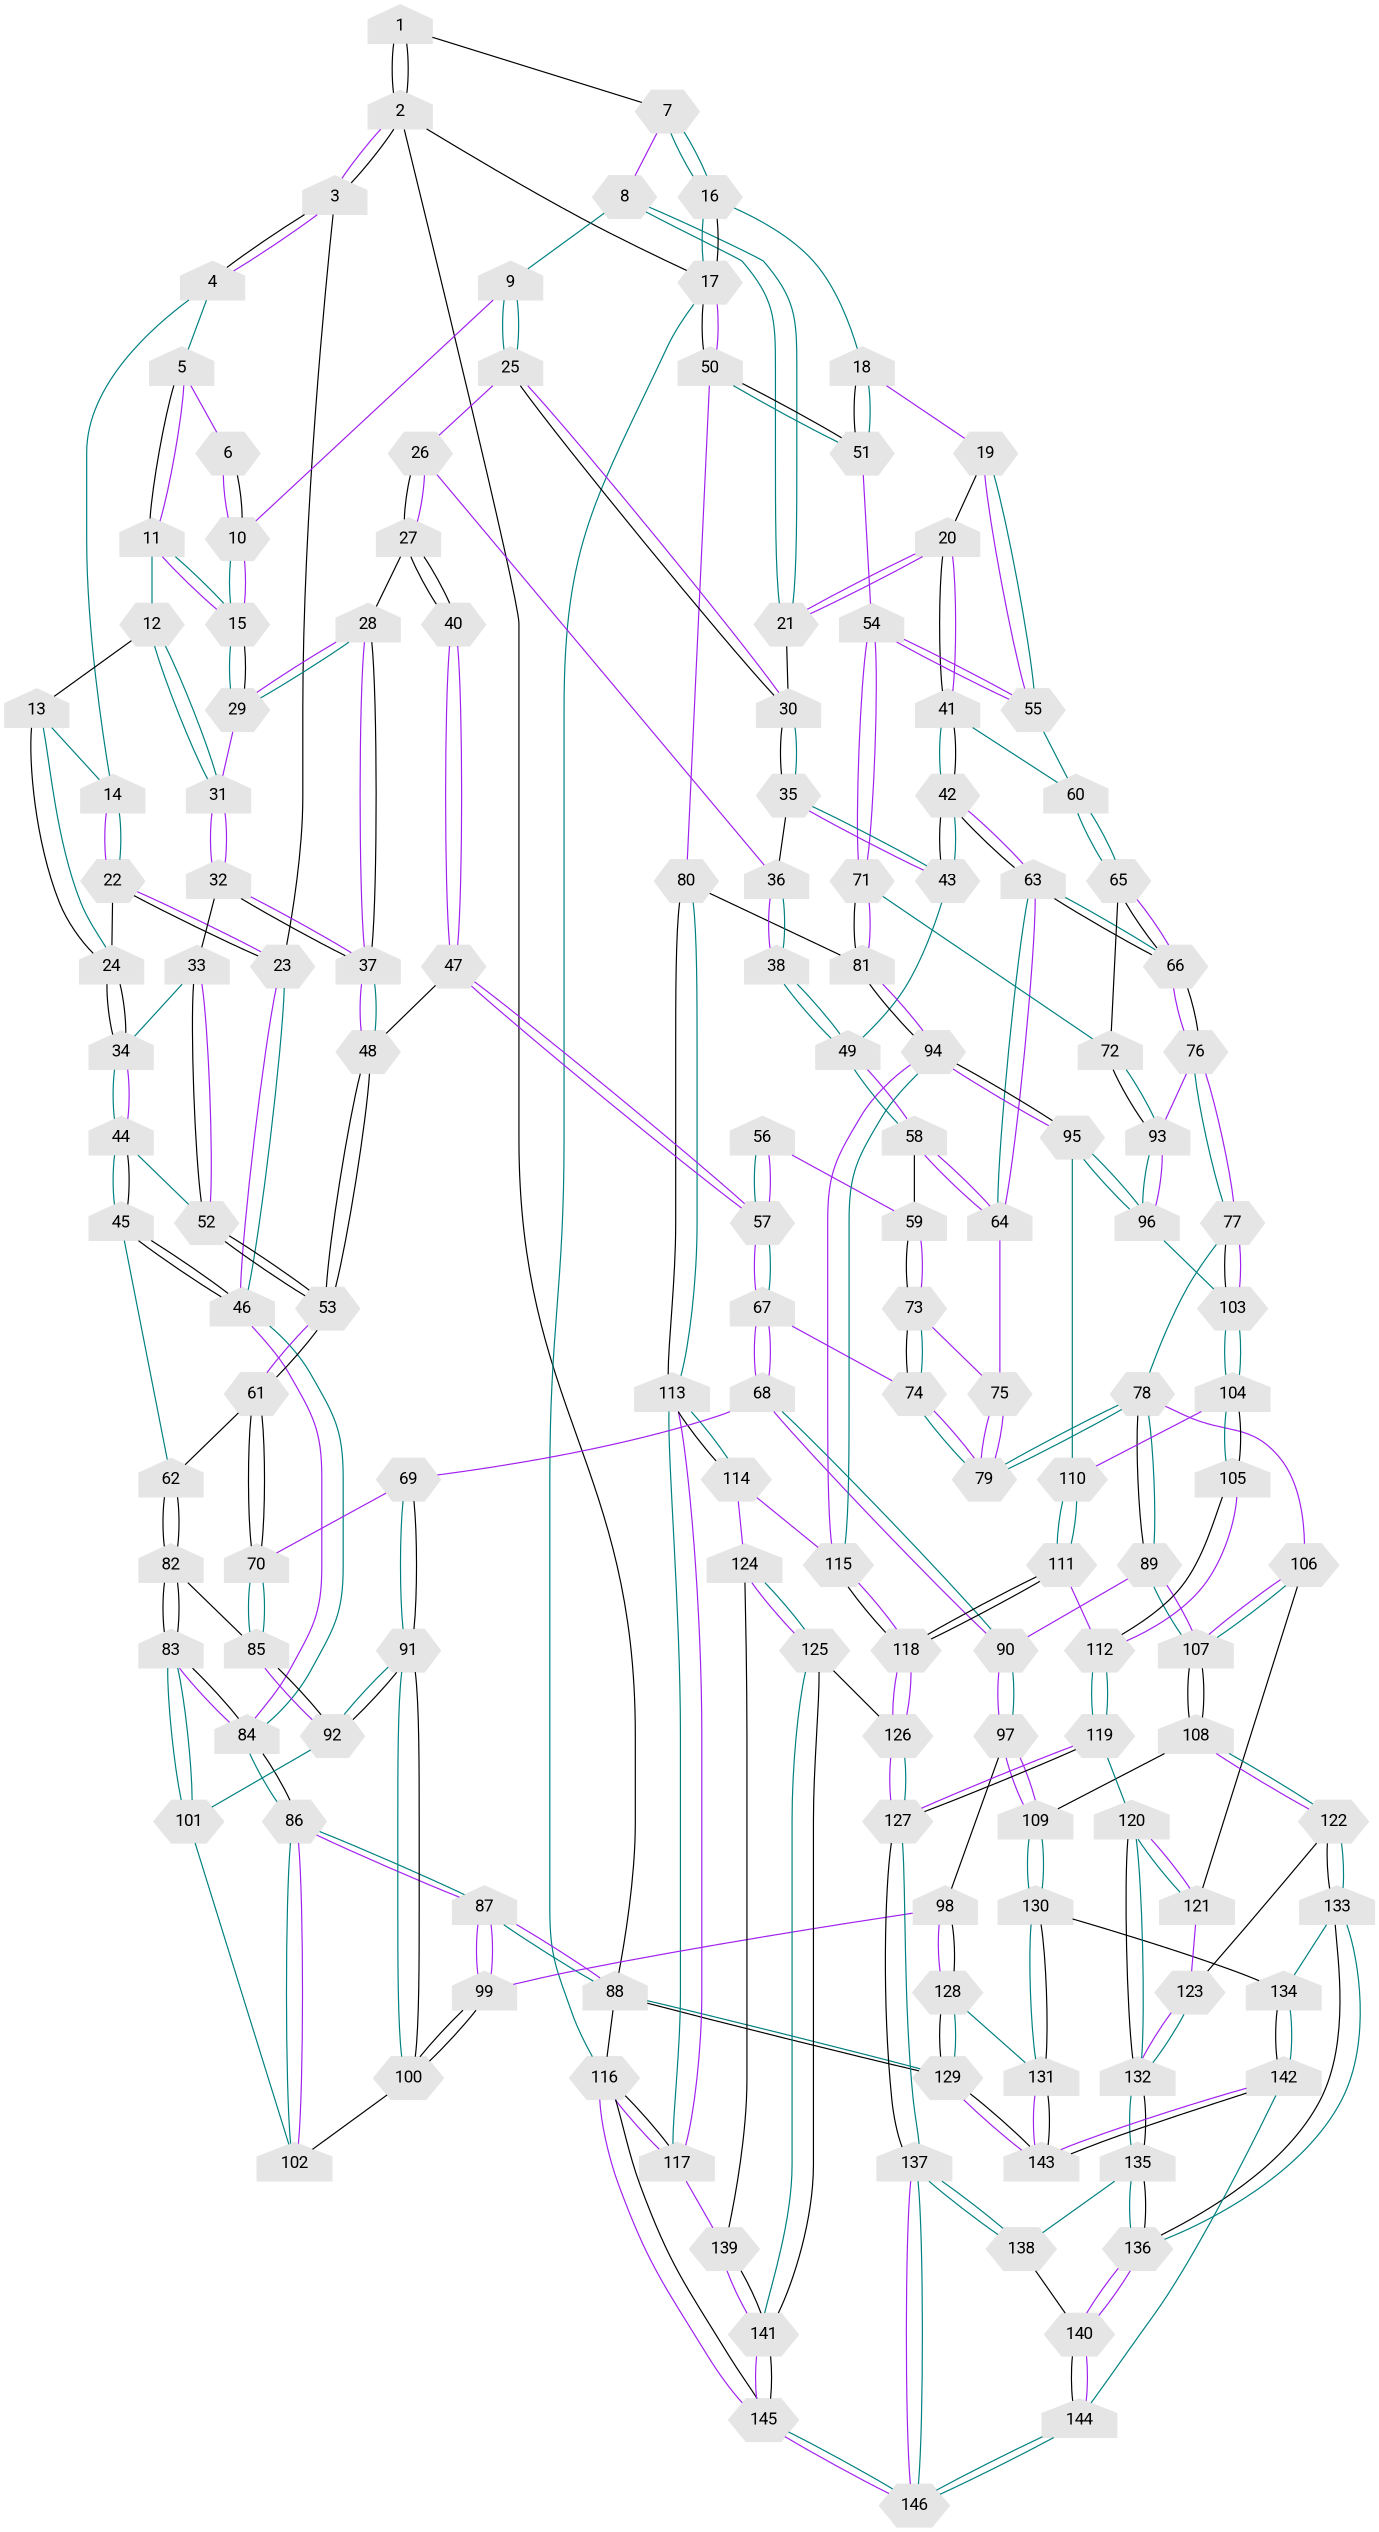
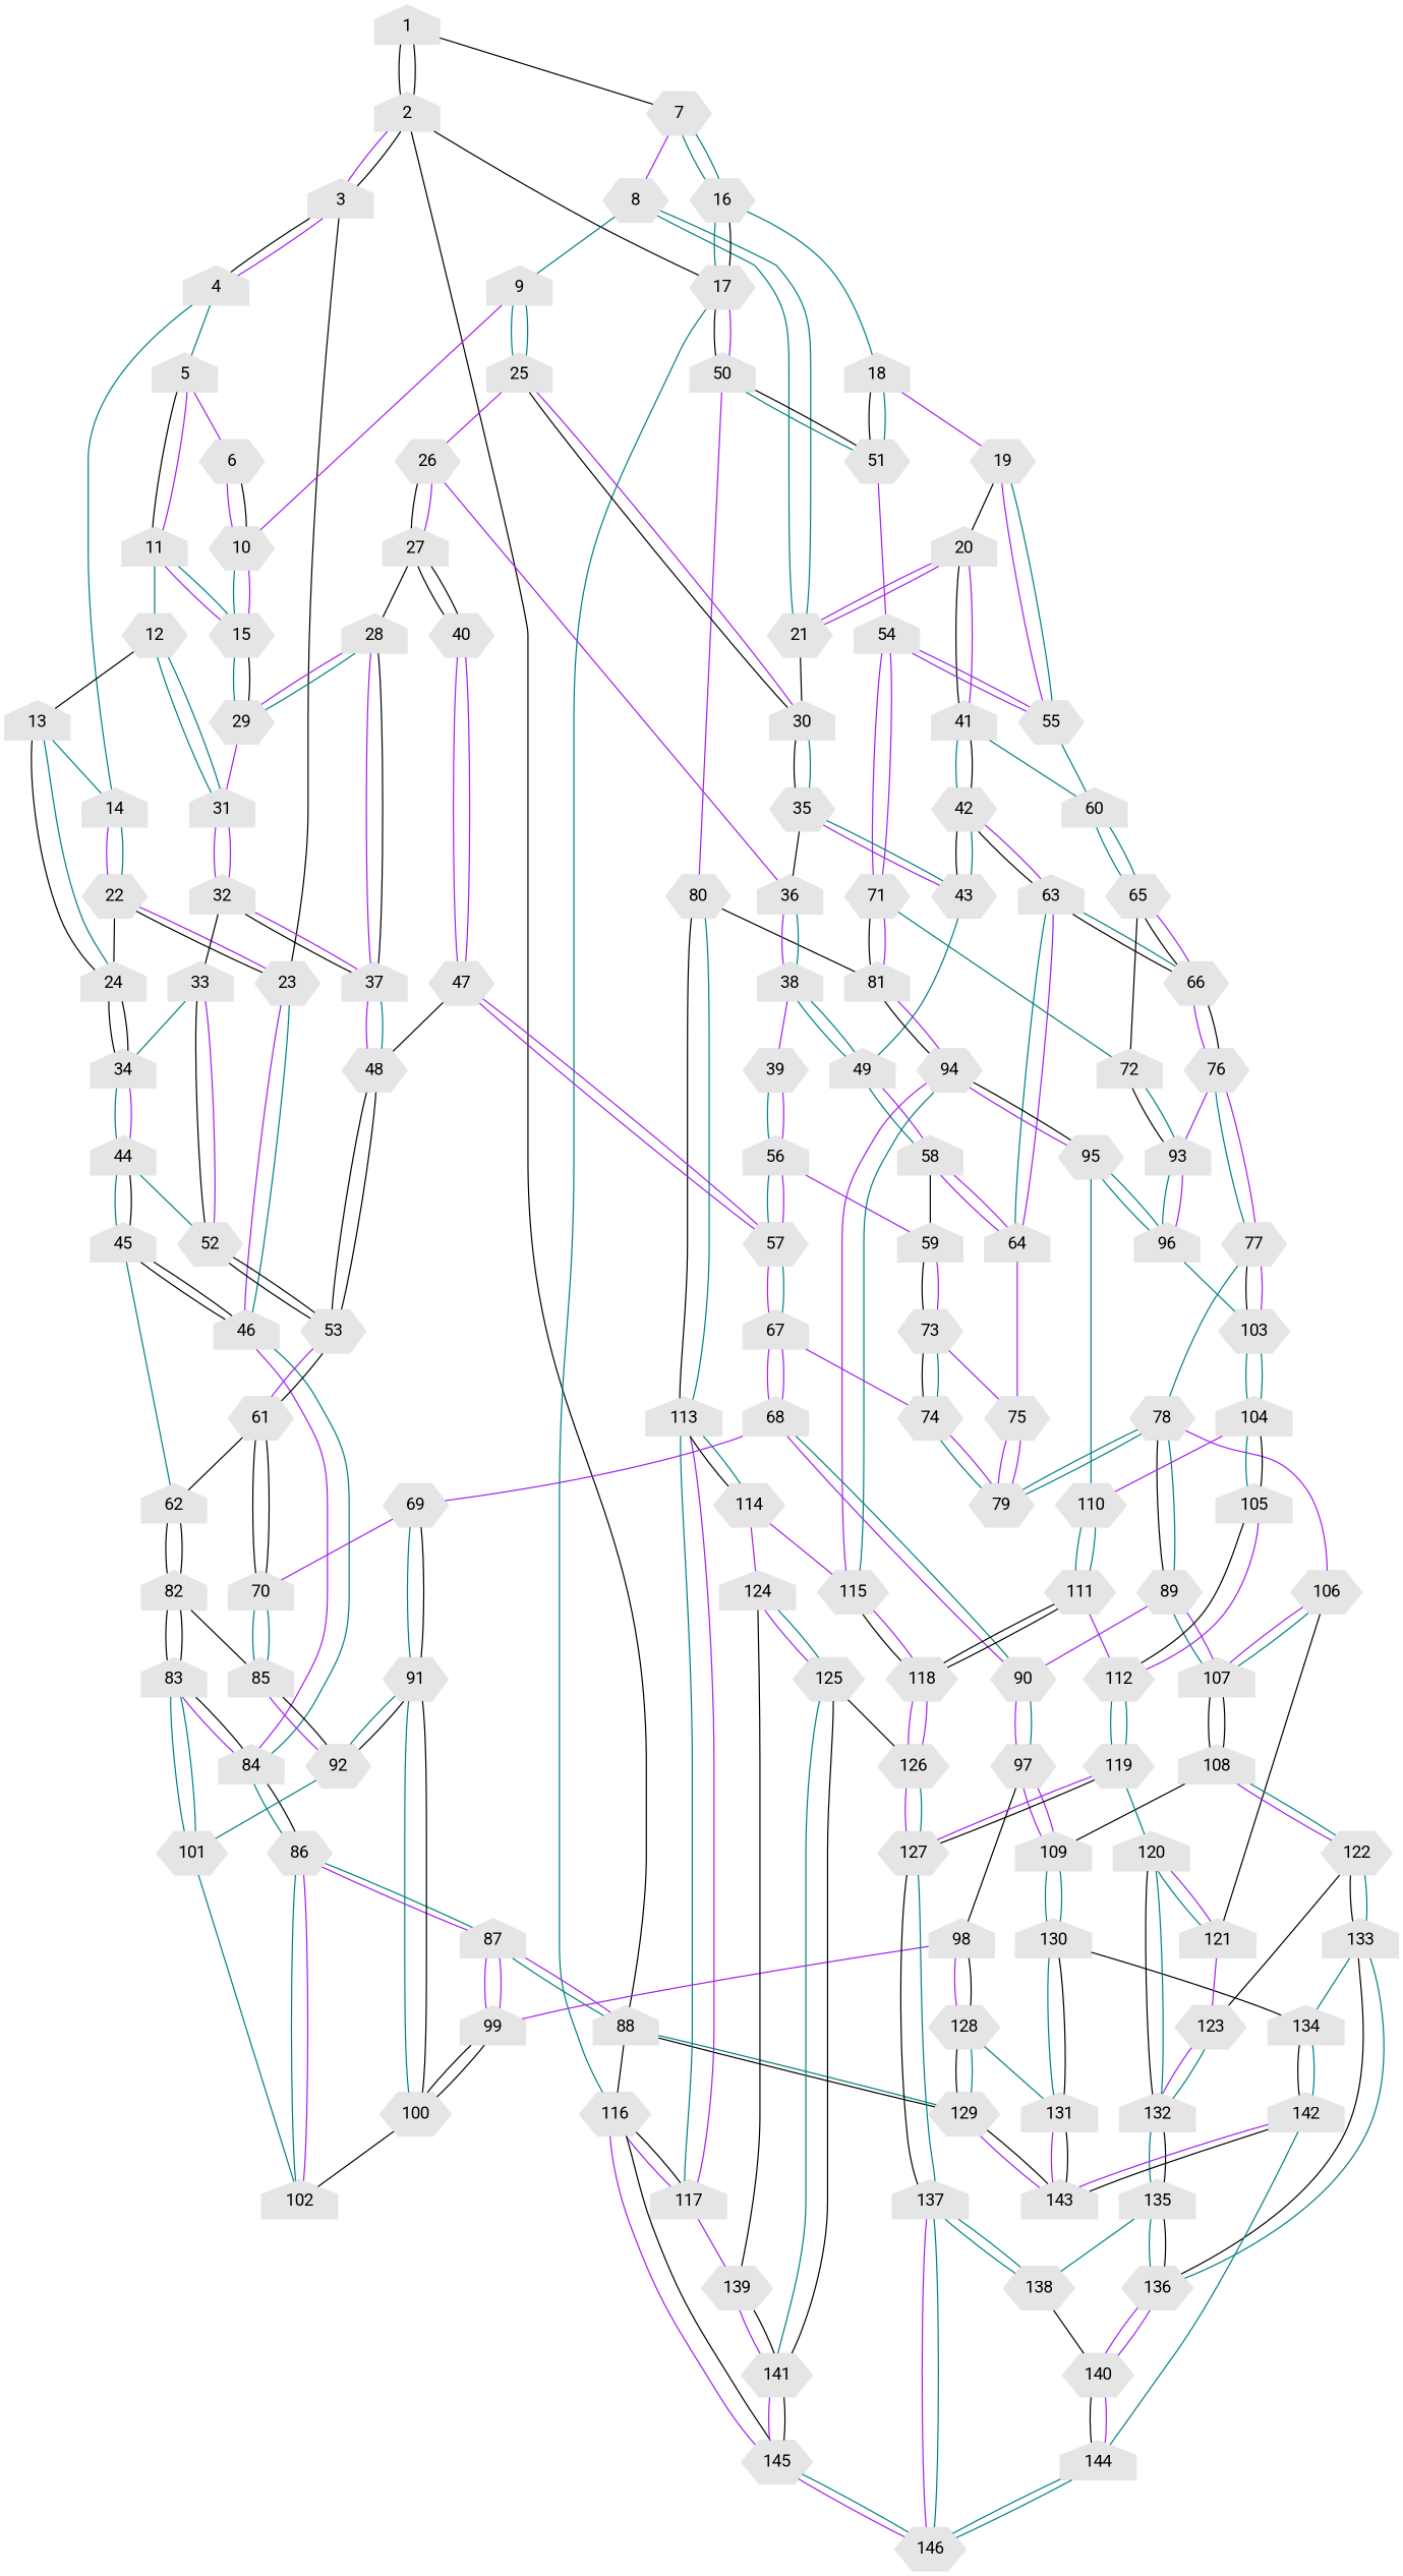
  graph {
    fontname=Roboto
    node [color=gray90 fontname=Roboto shape=house style=filled]
    edge [color=purple fontname=Roboto]
    1
    2
    7 [shape=hexagon]
    3
    17 [shape=hexagon]
    88
    8 [shape=hexagon]
    16 [shape=hexagon]
    4
    23 [shape=hexagon]
    50
    116 [shape=hexagon]
    129 [shape=hexagon]
    5
    14
    46
    6 [shape=hexagon]
    11
    22 [shape=hexagon]
    10 [shape=hexagon]
    15 [shape=hexagon]
    12 [shape=hexagon]
    9
    21 [shape=hexagon]
    18
    25
    30
    26 [shape=hexagon]
    29 [shape=hexagon]
    13
    31
    24
    32
    34
    19 [shape=hexagon]
    51 [shape=hexagon]
    80 [shape=hexagon]
    117
    145 [shape=hexagon]
    20
    55 [shape=hexagon]
    54
    41
    60
    42 [shape=hexagon]
    35 [shape=hexagon]
    84
    44
    27
    36
    28
    40 [shape=hexagon]
    38
    37
    47 [shape=hexagon]
    48 [shape=hexagon]
    43 [shape=hexagon]
    33
    52 [shape=hexagon]
    53 [shape=hexagon]
    45
    49
+   39 [shape=hexagon]
    56
    58
    57 [shape=hexagon]
    59
    63
    65 [shape=hexagon]
    64
    66 [shape=hexagon]
    62
    82
    86 [shape=hexagon]
    67
    61 [shape=hexagon]
    81
    113
    71 [shape=hexagon]
    70
    72
    73 [shape=hexagon]
    68
    74 [shape=hexagon]
    75 [shape=hexagon]
    85
    83
    76 [shape=hexagon]
    79 [shape=hexagon]
    93
    77 [shape=hexagon]
    69 [shape=hexagon]
    90 [shape=hexagon]
    91 [shape=hexagon]
    97 [shape=hexagon]
    92 [shape=hexagon]
    100 [shape=hexagon]
    94 [shape=hexagon]
    96
    78 [shape=hexagon]
    103 [shape=hexagon]
    89 [shape=hexagon]
    106 [shape=hexagon]
    104
    107
    114 [shape=hexagon]
    95 [shape=hexagon]
    115 [shape=hexagon]
    101 [shape=hexagon]
    102
    87
    99
    143
    108
    98
    109
    110 [shape=hexagon]
    118 [shape=hexagon]
    111 [shape=hexagon]
    128 [shape=hexagon]
    130
    131
    105
    112 [shape=hexagon]
    121
    119 [shape=hexagon]
    123 [shape=hexagon]
    122 [shape=hexagon]
    133
    134
    126 [shape=hexagon]
    120
    127 [shape=hexagon]
    124
    139 [shape=hexagon]
    125 [shape=hexagon]
    146 [shape=hexagon]
    141 [shape=hexagon]
    132
    137
    135
    136 [shape=hexagon]
    138 [shape=hexagon]
    142
    140 [shape=hexagon]
    144
    1 -- 2 [color=black]
    1 -- 2 [color=black]
    1 -- 7 [color=black]
    2 -- 3
    2 -- 3 [color=black]
    2 -- 17 [color=black]
    2 -- 88 [color=black]
    7 -- 8
    7 -- 16 [color=teal]
    7 -- 16 [color=teal]
    3 -- 4 [color=black]
    3 -- 4
    3 -- 23 [color=black]
    17 -- 50 [color=black]
    17 -- 50
    17 -- 116 [color=teal]
    88 -- 116 [color=black]
    88 -- 129 [color=black]
    88 -- 129 [color=teal]
    8 -- 9 [color=teal]
    8 -- 21 [color=teal]
    8 -- 21 [color=teal]
    16 -- 17 [color=teal]
    16 -- 17 [color=black]
    16 -- 18 [color=teal]
    4 -- 5 [color=teal]
    4 -- 14 [color=teal]
    23 -- 46
    23 -- 46 [color=teal]
    50 -- 51 [color=teal]
    50 -- 51 [color=black]
    50 -- 80
    116 -- 117
    116 -- 117 [color=black]
    116 -- 145
    116 -- 145 [color=black]
    129 -- 143
    129 -- 143 [color=black]
    5 -- 6
    5 -- 11 [color=black]
    5 -- 11
    14 -- 22
    14 -- 22 [color=teal]
    46 -- 84
    46 -- 84 [color=teal]
    6 -- 10
    6 -- 10 [color=black]
    11 -- 15
    11 -- 15 [color=teal]
    11 -- 12 [color=teal]
    22 -- 23 [color=black]
    22 -- 23
    22 -- 24 [color=black]
    10 -- 15 [color=teal]
    10 -- 15
    15 -- 29 [color=teal]
    15 -- 29 [color=black]
    12 -- 13 [color=black]
    12 -- 31 [color=teal]
    12 -- 31 [color=teal]
    9 -- 10
    9 -- 25 [color=teal]
    9 -- 25 [color=teal]
    21 -- 30 [color=black]
    18 -- 19
    18 -- 51 [color=black]
    18 -- 51 [color=teal]
    25 -- 30 [color=black]
    25 -- 30
    25 -- 26
    30 -- 35 [color=black]
    30 -- 35 [color=teal]
    26 -- 27 [color=black]
    26 -- 27
    26 -- 36
    29 -- 31
    13 -- 14 [color=teal]
    13 -- 24 [color=black]
    13 -- 24 [color=teal]
    31 -- 32
    31 -- 32
    24 -- 34 [color=black]
    24 -- 34 [color=black]
    32 -- 37 [color=black]
    32 -- 37
    32 -- 33 [color=black]
    34 -- 44 [color=teal]
    34 -- 44
    19 -- 20 [color=black]
    19 -- 55
    19 -- 55 [color=teal]
    51 -- 54
    80 -- 81 [color=black]
    80 -- 113 [color=black]
    80 -- 113 [color=teal]
    117 -- 139
    145 -- 146
    145 -- 146 [color=teal]
    20 -- 21
    20 -- 21
    20 -- 41 [color=black]
    20 -- 41
    55 -- 60 [color=teal]
    54 -- 55
    54 -- 55
    54 -- 71
    54 -- 71
    41 -- 60 [color=teal]
    41 -- 42 [color=teal]
    41 -- 42 [color=black]
    60 -- 65 [color=teal]
    60 -- 65 [color=teal]
    42 -- 43 [color=black]
    42 -- 43 [color=teal]
    42 -- 63 [color=black]
    42 -- 63
    35 -- 36 [color=black]
    35 -- 43
    35 -- 43 [color=teal]
    84 -- 86 [color=teal]
    84 -- 86 [color=black]
    44 -- 52 [color=teal]
    44 -- 45 [color=teal]
    44 -- 45 [color=black]
    27 -- 28 [color=black]
    27 -- 40 [color=black]
    27 -- 40 [color=black]
    36 -- 38
    36 -- 38 [color=teal]
    28 -- 29
    28 -- 29 [color=teal]
    28 -- 37
    28 -- 37 [color=black]
    40 -- 47
    40 -- 47
    38 -- 49 [color=teal]
    38 -- 49 [color=teal]
+   38 -- 39
    37 -- 48
    37 -- 48 [color=teal]
    47 -- 48 [color=black]
    47 -- 57
    47 -- 57
    48 -- 53 [color=black]
    48 -- 53 [color=black]
    43 -- 49 [color=teal]
    33 -- 34 [color=teal]
    33 -- 52 [color=black]
    33 -- 52
    52 -- 53 [color=black]
    52 -- 53 [color=black]
    53 -- 61
    53 -- 61 [color=black]
    45 -- 46 [color=black]
    45 -- 46 [color=black]
    45 -- 62 [color=teal]
    49 -- 58 [color=teal]
    49 -- 58
+   39 -- 56 [color=teal]
+   39 -- 56
    56 -- 57 [color=teal]
    56 -- 57
    56 -- 59
    58 -- 59 [color=black]
    58 -- 64
    58 -- 64
    57 -- 67
    57 -- 67 [color=teal]
    59 -- 73 [color=black]
    59 -- 73
    63 -- 64 [color=teal]
    63 -- 64
    63 -- 66 [color=black]
    63 -- 66 [color=teal]
    65 -- 66 [color=black]
    65 -- 66
    65 -- 72 [color=black]
    64 -- 75
    66 -- 76
    66 -- 76 [color=black]
    62 -- 82 [color=black]
    62 -- 82 [color=black]
    82 -- 85 [color=black]
    82 -- 83 [color=black]
    82 -- 83 [color=black]
    86 -- 102 [color=teal]
    86 -- 102
    86 -- 87
    86 -- 87 [color=teal]
    67 -- 68
    67 -- 68
    67 -- 74
    61 -- 62 [color=black]
    61 -- 70 [color=black]
    61 -- 70 [color=black]
    81 -- 94 [color=black]
    81 -- 94
    113 -- 117 [color=teal]
    113 -- 117
    113 -- 114 [color=black]
    113 -- 114 [color=teal]
    71 -- 81 [color=black]
    71 -- 81
    71 -- 72 [color=teal]
    70 -- 85 [color=teal]
    70 -- 85 [color=teal]
    72 -- 93 [color=black]
    72 -- 93 [color=teal]
    73 -- 74 [color=black]
    73 -- 74 [color=teal]
    73 -- 75
    68 -- 69
    68 -- 90
    68 -- 90 [color=teal]
    74 -- 79 [color=teal]
    74 -- 79
    75 -- 79
    75 -- 79
    85 -- 92
    85 -- 92 [color=black]
    83 -- 84
    83 -- 84 [color=black]
    83 -- 101 [color=teal]
    83 -- 101 [color=teal]
    76 -- 93
    76 -- 77 [color=teal]
    76 -- 77
    93 -- 96 [color=teal]
    93 -- 96
    77 -- 78 [color=teal]
    77 -- 103 [color=black]
    77 -- 103
    69 -- 70
    69 -- 91 [color=teal]
    69 -- 91 [color=black]
    90 -- 97
    90 -- 97 [color=teal]
    91 -- 92 [color=teal]
    91 -- 92 [color=black]
    91 -- 100 [color=teal]
    91 -- 100 [color=black]
    97 -- 98 [color=black]
    97 -- 109
    97 -- 109
    92 -- 101 [color=teal]
    100 -- 102 [color=black]
    94 -- 95
    94 -- 95 [color=black]
    94 -- 115
    94 -- 115 [color=teal]
    96 -- 103 [color=teal]
    78 -- 79 [color=teal]
    78 -- 79 [color=teal]
    78 -- 89 [color=black]
    78 -- 89 [color=teal]
    78 -- 106
    103 -- 104 [color=teal]
    103 -- 104 [color=teal]
    89 -- 90
    89 -- 107 [color=teal]
    89 -- 107
    106 -- 107
    106 -- 107 [color=teal]
    106 -- 121 [color=black]
    104 -- 110
    104 -- 105 [color=teal]
    104 -- 105 [color=black]
    107 -- 108 [color=black]
    107 -- 108 [color=black]
    114 -- 115
    114 -- 124
    95 -- 96 [color=teal]
    95 -- 96 [color=teal]
    95 -- 110 [color=teal]
    115 -- 118 [color=black]
    115 -- 118
    101 -- 102 [color=teal]
    87 -- 88 [color=teal]
    87 -- 88
    87 -- 99
    87 -- 99
    99 -- 100 [color=black]
    99 -- 100 [color=black]
    108 -- 109 [color=black]
    108 -- 122
    108 -- 122 [color=teal]
    98 -- 99
    98 -- 128
    98 -- 128 [color=black]
    109 -- 130 [color=teal]
    109 -- 130 [color=teal]
    110 -- 111 [color=teal]
    110 -- 111 [color=teal]
    118 -- 126
    118 -- 126
    111 -- 118 [color=black]
    111 -- 118 [color=black]
    111 -- 112
    128 -- 129 [color=black]
    128 -- 129 [color=teal]
    128 -- 131 [color=teal]
    130 -- 131 [color=teal]
    130 -- 131 [color=black]
    130 -- 134 [color=black]
    131 -- 143
    131 -- 143 [color=black]
    105 -- 112 [color=black]
    105 -- 112
    112 -- 119 [color=teal]
    112 -- 119 [color=teal]
    121 -- 123
    119 -- 120 [color=teal]
    119 -- 127
    119 -- 127 [color=black]
    123 -- 132
    123 -- 132 [color=teal]
    122 -- 123 [color=black]
    122 -- 133 [color=black]
    122 -- 133 [color=teal]
    133 -- 134 [color=teal]
    133 -- 136 [color=black]
    133 -- 136 [color=teal]
    134 -- 142 [color=black]
    134 -- 142 [color=teal]
    126 -- 127
    126 -- 127 [color=teal]
    120 -- 121 [color=teal]
    120 -- 121
    120 -- 132 [color=black]
    120 -- 132 [color=teal]
    127 -- 137 [color=black]
    127 -- 137 [color=teal]
    124 -- 139 [color=black]
    124 -- 125
    124 -- 125 [color=teal]
    139 -- 141
    139 -- 141 [color=black]
    125 -- 126 [color=black]
    125 -- 141 [color=teal]
    125 -- 141 [color=black]
    141 -- 145
    141 -- 145 [color=black]
    132 -- 135 [color=teal]
    132 -- 135 [color=black]
    137 -- 146
    137 -- 146 [color=teal]
    137 -- 138 [color=teal]
    137 -- 138 [color=teal]
    135 -- 136 [color=teal]
    135 -- 136 [color=black]
    135 -- 138 [color=teal]
    136 -- 140
    136 -- 140
    138 -- 140 [color=black]
    142 -- 143
    142 -- 143 [color=black]
    142 -- 144 [color=teal]
    140 -- 144 [color=black]
    140 -- 144
    144 -- 146 [color=teal]
    144 -- 146 [color=teal]
  }
